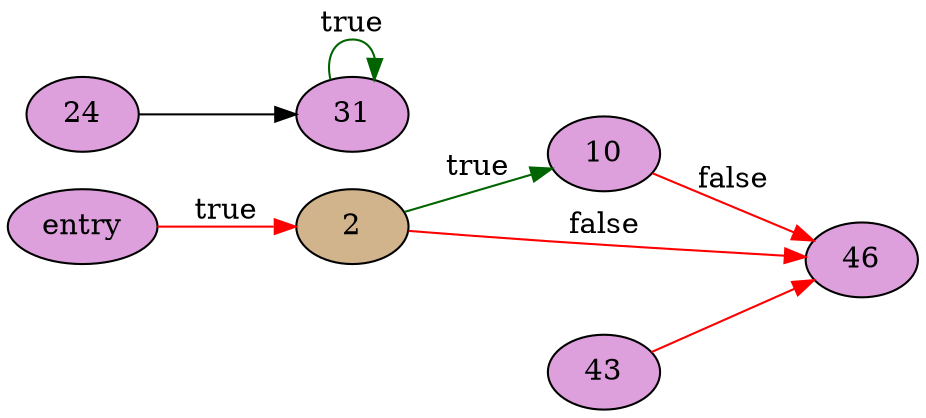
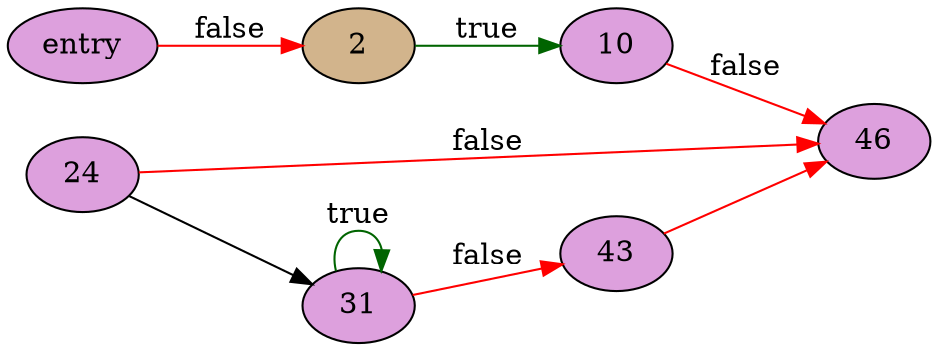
  digraph {
    rankdir=LR
    node [fillcolor=plum style=filled]
    edge [color=red]
    n1 [label=entry]
    n2 [fillcolor=tan label=2]
    10
    46
    24
    31
    43
-   n1 -> n2 [label=true]
+   n1 -> n2 [label=false]
    n2 -> 10 [color=darkgreen label=true]
-   n2 -> 46 [label=false]
+   24 -> 46 [label=false]
    10 -> 46 [label=false]
    24 -> 31 [color=""]
    31 -> 31 [color=darkgreen label=true]
+   31 -> 43 [label=false]
    43 -> 46
  }
